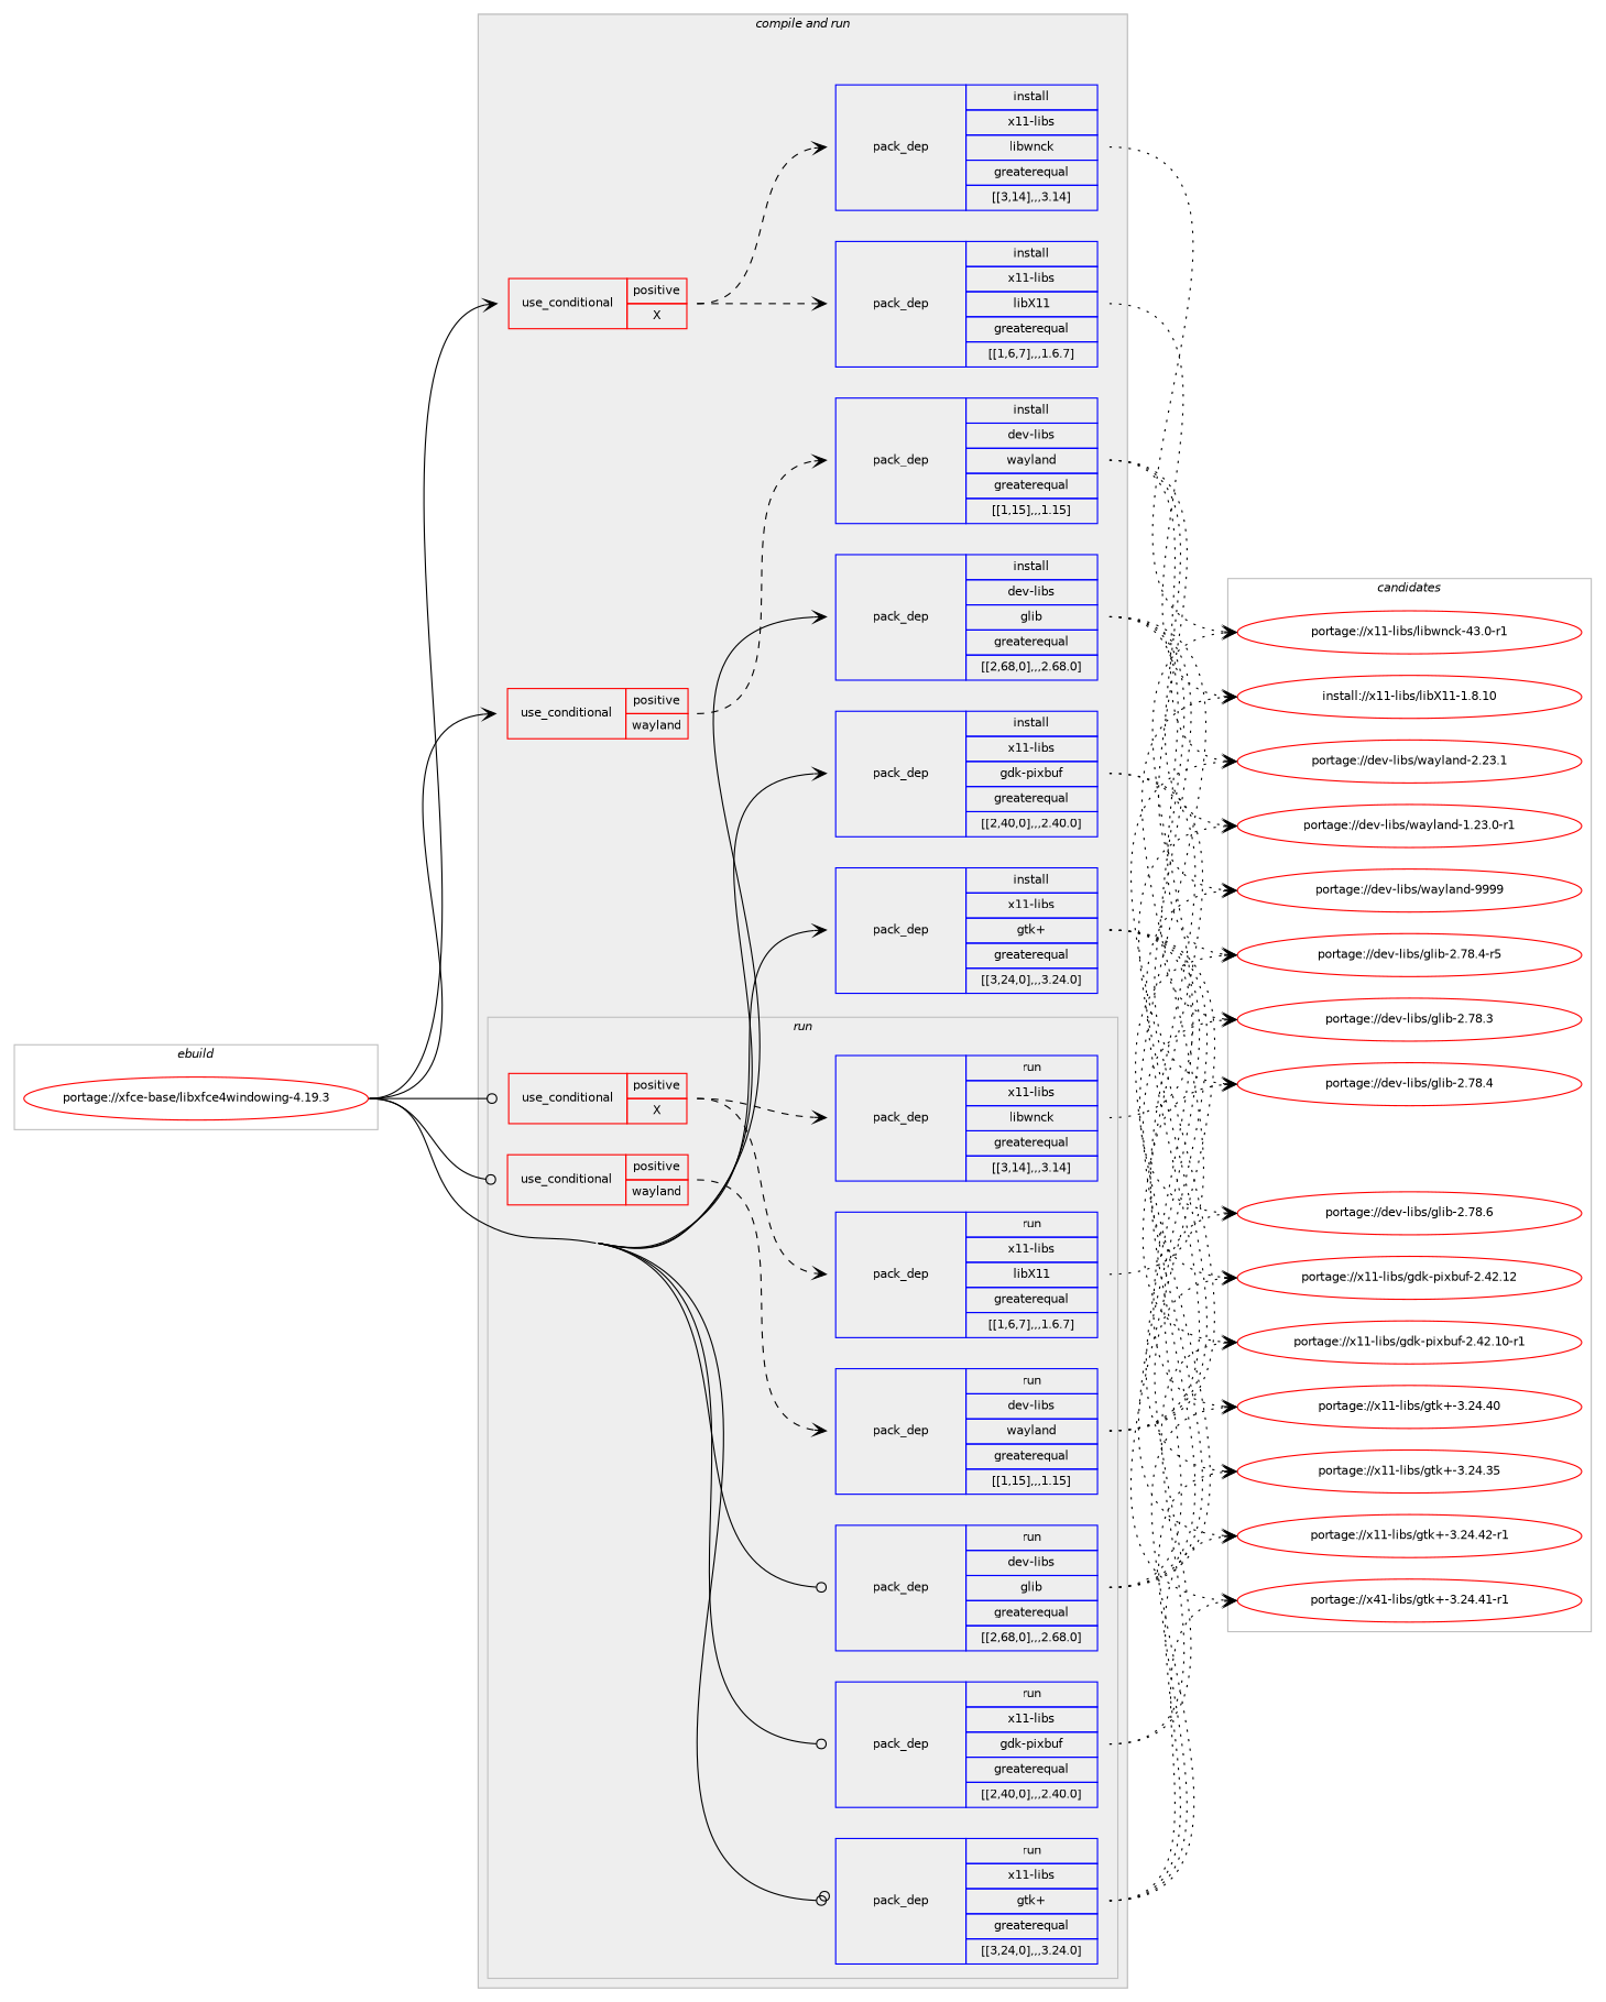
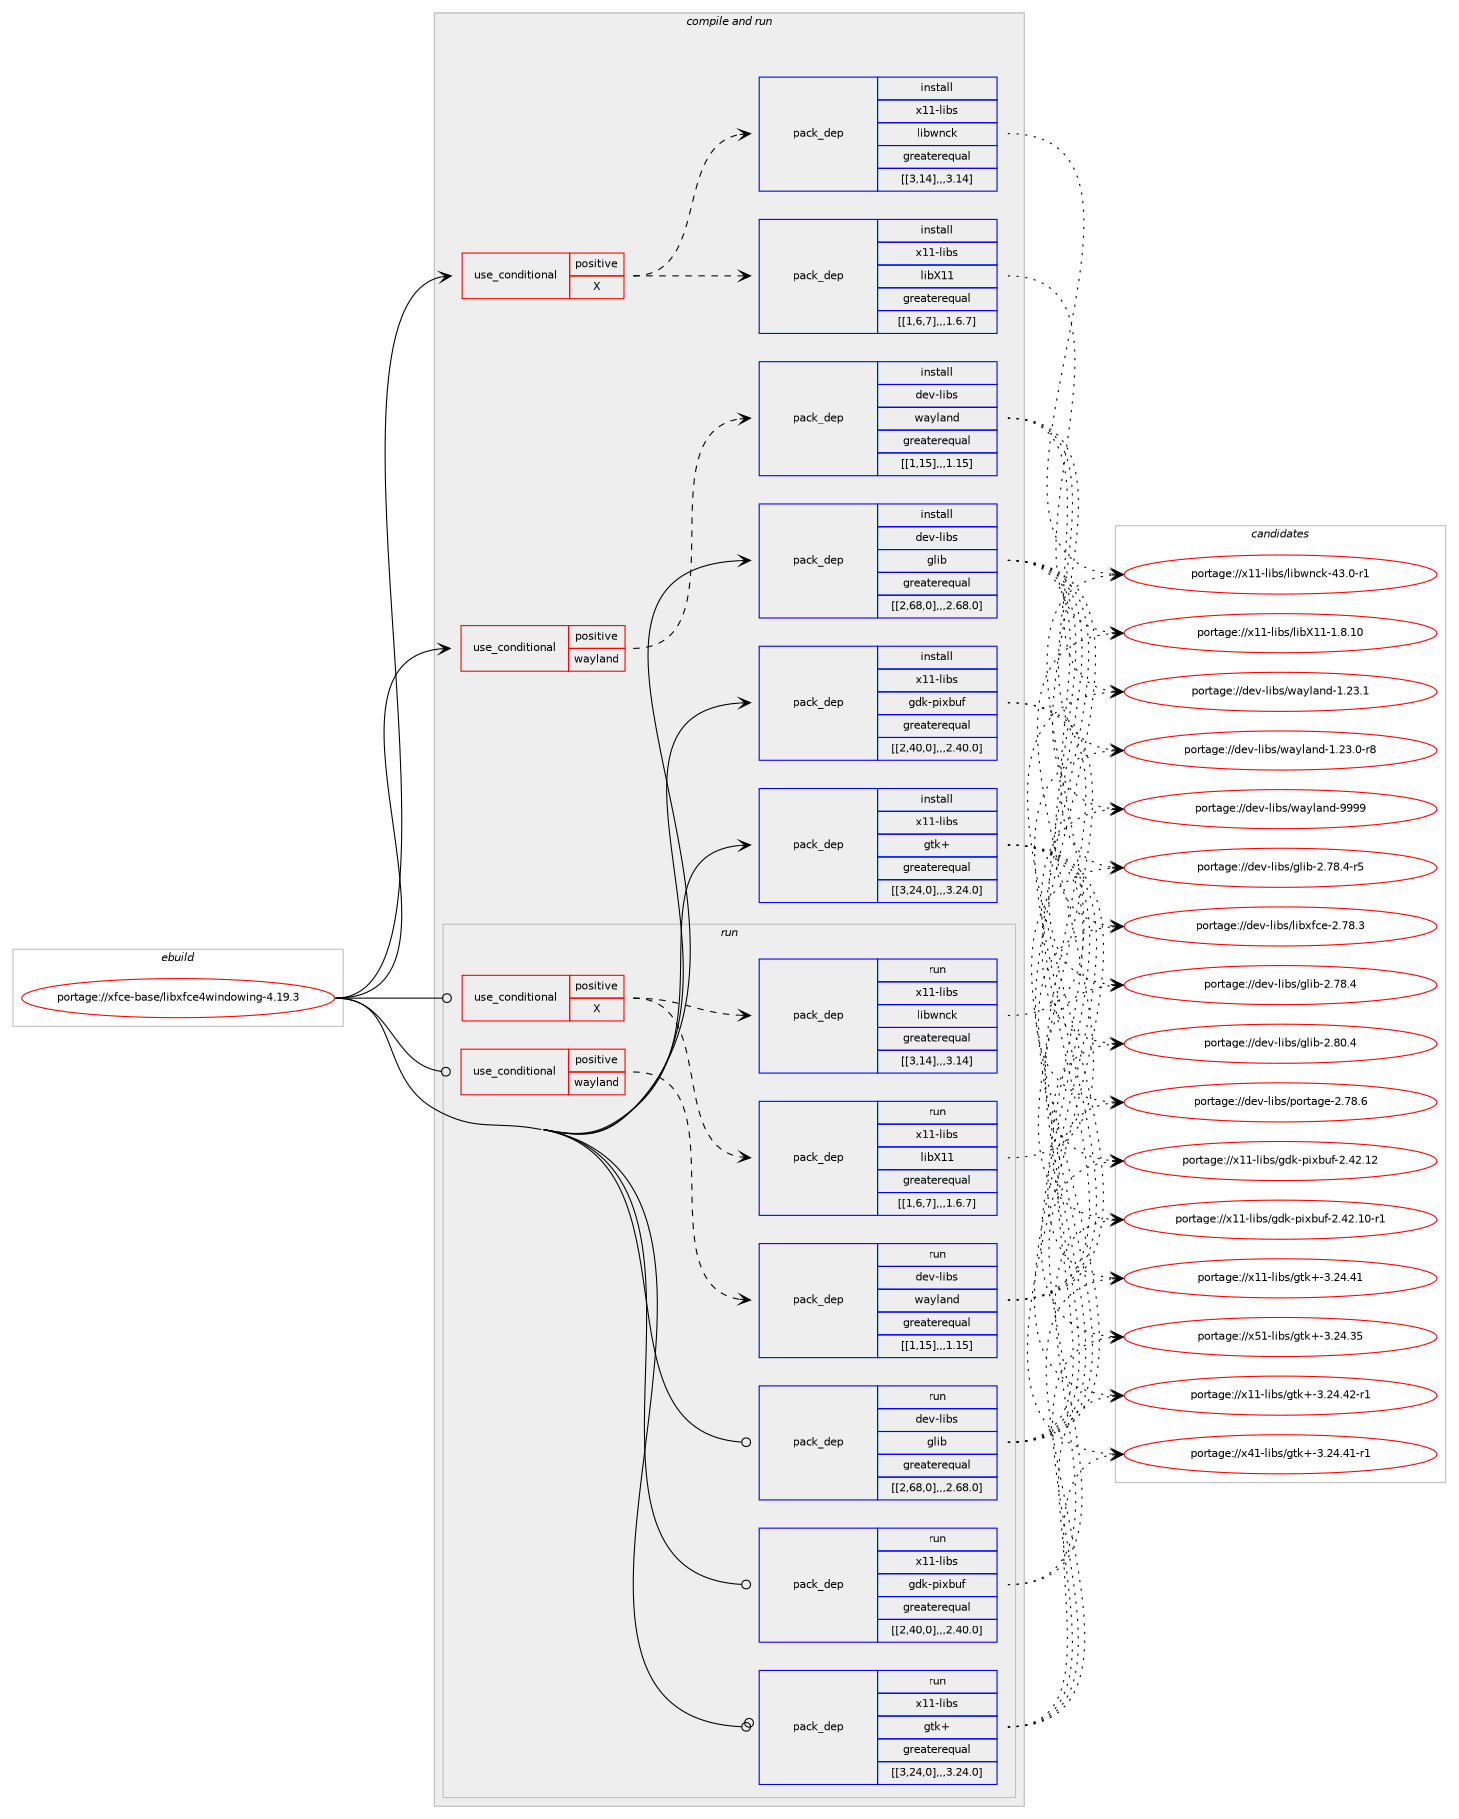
  digraph {
    compound=true
    concentrate=true
    fontname=Helvetica
    fontsize=10
    newrank=true
    rankdir=LR
    ranksep=1.5
    node [color=red fontname=Helvetica fontsize=10]
    edge [arrowhead=vee headport=w style=dotted tailport=e weight=100]
    n1 [label="portage://xfce-base/libxfce4windowing-4.19.3" width=4]
    n2 [color=blue label=<<TABLE BORDER="0" CELLBORDER="1" CELLSPACING="0" CELLPADDING="4" WIDTH="220"><TR><TD ROWSPAN="6" CELLPADDING="30">pack_dep</TD></TR><TR><TD WIDTH="110">install</TD></TR><TR><TD>x11-libs</TD></TR><TR><TD>libX11</TD></TR><TR><TD>greaterequal</TD></TR><TR><TD>[[1,6,7],,,1.6.7]</TD></TR></TABLE>> shape=none]
    n3 [color=blue label=<<TABLE BORDER="0" CELLBORDER="1" CELLSPACING="0" CELLPADDING="4" WIDTH="220"><TR><TD ROWSPAN="6" CELLPADDING="30">pack_dep</TD></TR><TR><TD WIDTH="110">install</TD></TR><TR><TD>x11-libs</TD></TR><TR><TD>libwnck</TD></TR><TR><TD>greaterequal</TD></TR><TR><TD>[[3,14],,,3.14]</TD></TR></TABLE>> shape=none]
    n4 [label=<<TABLE BORDER="0" CELLBORDER="1" CELLSPACING="0" CELLPADDING="4"><TR><TD ROWSPAN="3" CELLPADDING="10">use_conditional</TD></TR><TR><TD>positive</TD></TR><TR><TD>X</TD></TR></TABLE>> shape=none]
    n5 [color=blue label=<<TABLE BORDER="0" CELLBORDER="1" CELLSPACING="0" CELLPADDING="4" WIDTH="220"><TR><TD ROWSPAN="6" CELLPADDING="30">pack_dep</TD></TR><TR><TD WIDTH="110">install</TD></TR><TR><TD>dev-libs</TD></TR><TR><TD>wayland</TD></TR><TR><TD>greaterequal</TD></TR><TR><TD>[[1,15],,,1.15]</TD></TR></TABLE>> shape=none]
    n6 [label=<<TABLE BORDER="0" CELLBORDER="1" CELLSPACING="0" CELLPADDING="4"><TR><TD ROWSPAN="3" CELLPADDING="10">use_conditional</TD></TR><TR><TD>positive</TD></TR><TR><TD>wayland</TD></TR></TABLE>> shape=none]
    n7 [color=blue label=<<TABLE BORDER="0" CELLBORDER="1" CELLSPACING="0" CELLPADDING="4" WIDTH="220"><TR><TD ROWSPAN="6" CELLPADDING="30">pack_dep</TD></TR><TR><TD WIDTH="110">install</TD></TR><TR><TD>dev-libs</TD></TR><TR><TD>glib</TD></TR><TR><TD>greaterequal</TD></TR><TR><TD>[[2,68,0],,,2.68.0]</TD></TR></TABLE>> shape=none]
    n8 [color=blue label=<<TABLE BORDER="0" CELLBORDER="1" CELLSPACING="0" CELLPADDING="4" WIDTH="220"><TR><TD ROWSPAN="6" CELLPADDING="30">pack_dep</TD></TR><TR><TD WIDTH="110">install</TD></TR><TR><TD>x11-libs</TD></TR><TR><TD>gdk-pixbuf</TD></TR><TR><TD>greaterequal</TD></TR><TR><TD>[[2,40,0],,,2.40.0]</TD></TR></TABLE>> shape=none]
    n9 [color=blue label=<<TABLE BORDER="0" CELLBORDER="1" CELLSPACING="0" CELLPADDING="4" WIDTH="220"><TR><TD ROWSPAN="6" CELLPADDING="30">pack_dep</TD></TR><TR><TD WIDTH="110">install</TD></TR><TR><TD>x11-libs</TD></TR><TR><TD>gtk+</TD></TR><TR><TD>greaterequal</TD></TR><TR><TD>[[3,24,0],,,3.24.0]</TD></TR></TABLE>> shape=none]
    n10 [color=blue label=<<TABLE BORDER="0" CELLBORDER="1" CELLSPACING="0" CELLPADDING="4" WIDTH="220"><TR><TD ROWSPAN="6" CELLPADDING="30">pack_dep</TD></TR><TR><TD WIDTH="110">run</TD></TR><TR><TD>x11-libs</TD></TR><TR><TD>libX11</TD></TR><TR><TD>greaterequal</TD></TR><TR><TD>[[1,6,7],,,1.6.7]</TD></TR></TABLE>> shape=none]
    n11 [color=blue label=<<TABLE BORDER="0" CELLBORDER="1" CELLSPACING="0" CELLPADDING="4" WIDTH="220"><TR><TD ROWSPAN="6" CELLPADDING="30">pack_dep</TD></TR><TR><TD WIDTH="110">run</TD></TR><TR><TD>x11-libs</TD></TR><TR><TD>libwnck</TD></TR><TR><TD>greaterequal</TD></TR><TR><TD>[[3,14],,,3.14]</TD></TR></TABLE>> shape=none]
    n12 [label=<<TABLE BORDER="0" CELLBORDER="1" CELLSPACING="0" CELLPADDING="4"><TR><TD ROWSPAN="3" CELLPADDING="10">use_conditional</TD></TR><TR><TD>positive</TD></TR><TR><TD>X</TD></TR></TABLE>> shape=none]
    n13 [color=blue label=<<TABLE BORDER="0" CELLBORDER="1" CELLSPACING="0" CELLPADDING="4" WIDTH="220"><TR><TD ROWSPAN="6" CELLPADDING="30">pack_dep</TD></TR><TR><TD WIDTH="110">run</TD></TR><TR><TD>dev-libs</TD></TR><TR><TD>wayland</TD></TR><TR><TD>greaterequal</TD></TR><TR><TD>[[1,15],,,1.15]</TD></TR></TABLE>> shape=none]
    n14 [label=<<TABLE BORDER="0" CELLBORDER="1" CELLSPACING="0" CELLPADDING="4"><TR><TD ROWSPAN="3" CELLPADDING="10">use_conditional</TD></TR><TR><TD>positive</TD></TR><TR><TD>wayland</TD></TR></TABLE>> shape=none]
    n15 [color=blue label=<<TABLE BORDER="0" CELLBORDER="1" CELLSPACING="0" CELLPADDING="4" WIDTH="220"><TR><TD ROWSPAN="6" CELLPADDING="30">pack_dep</TD></TR><TR><TD WIDTH="110">run</TD></TR><TR><TD>dev-libs</TD></TR><TR><TD>glib</TD></TR><TR><TD>greaterequal</TD></TR><TR><TD>[[2,68,0],,,2.68.0]</TD></TR></TABLE>> shape=none]
    n16 [color=blue label=<<TABLE BORDER="0" CELLBORDER="1" CELLSPACING="0" CELLPADDING="4" WIDTH="220"><TR><TD ROWSPAN="6" CELLPADDING="30">pack_dep</TD></TR><TR><TD WIDTH="110">run</TD></TR><TR><TD>x11-libs</TD></TR><TR><TD>gdk-pixbuf</TD></TR><TR><TD>greaterequal</TD></TR><TR><TD>[[2,40,0],,,2.40.0]</TD></TR></TABLE>> shape=none]
    n17 [color=blue label=<<TABLE BORDER="0" CELLBORDER="1" CELLSPACING="0" CELLPADDING="4" WIDTH="220"><TR><TD ROWSPAN="6" CELLPADDING="30">pack_dep</TD></TR><TR><TD WIDTH="110">run</TD></TR><TR><TD>x11-libs</TD></TR><TR><TD>gtk+</TD></TR><TR><TD>greaterequal</TD></TR><TR><TD>[[3,24,0],,,3.24.0]</TD></TR></TABLE>> shape=none]
    n18 [label="portage://dev-libs/wayland-9999" width=4]
-   n19 [label="portage://dev-libs/wayland-2.23.1" width=4]
-   n20 [label="portage://dev-libs/wayland-1.23.0-r1" width=4]
-   n21 [label="install://x11-libs/libX11-1.8.10" width=4]
+   n19 [label="portage://dev-libs/wayland-1.23.1" width=4]
+   n20 [label="portage://dev-libs/wayland-1.23.0-r8" width=4]
+   n21 [label="portage://x11-libs/libX11-1.8.10" width=4]
    n22 [label="portage://x11-libs/libwnck-43.0-r1" width=4]
-   n24 [label="portage://dev-libs/glib-2.78.6" width=4]
+   n23 [label="portage://dev-libs/glib-2.80.4" width=4]
+   n24 [label="portage://dev-libs/portage-2.78.6" width=4]
    n25 [label="portage://dev-libs/glib-2.78.4-r5" width=4]
-   n26 [label="portage://dev-libs/glib-2.78.3" width=4]
+   n26 [label="portage://dev-libs/libxfce-2.78.3" width=4]
    n27 [label="portage://dev-libs/glib-2.78.4" width=4]
    n28 [label="portage://x11-libs/gdk-pixbuf-2.42.12" width=4]
    n29 [label="portage://x11-libs/gdk-pixbuf-2.42.10-r1" width=4]
    n30 [label="portage://x11-libs/gtk+-3.24.42-r1" width=4]
    n31 [label="portage://x41-libs/gtk+-3.24.41-r1" width=4]
-   n32 [label="portage://x11-libs/gtk+-3.24.40" width=4]
-   n33 [label="portage://x11-libs/gtk+-3.24.35" width=4]
+   n32 [label="portage://x11-libs/gtk+-3.24.41" width=4]
+   n33 [label="portage://x51-libs/gtk+-3.24.35" width=4]
    subgraph cluster_1 {
      color=gray
      label=<<i>ebuild</i>>
      n1
    }
    subgraph cluster_2 {
      color=gray
      label=<<i>dependencies</i>>
      subgraph cluster_3 {
        color=gray
        fillcolor="#eeeeee"
        label=<<i>compile</i>>
        style=filled
        subgraph sub_4 {
          color=gray
          fillcolor="#eeeeee"
          label=<<i>compile</i>>
          style=filled
          n4
          subgraph sub_5 {
            color=gray
            fillcolor="#eeeeee"
            label=<<i>compile</i>>
            style=filled
            n2
          }
          subgraph sub_6 {
            color=gray
            fillcolor="#eeeeee"
            label=<<i>compile</i>>
            style=filled
            n3
          }
        }
        subgraph sub_7 {
          color=gray
          fillcolor="#eeeeee"
          label=<<i>compile</i>>
          style=filled
          n6
          subgraph sub_8 {
            color=gray
            fillcolor="#eeeeee"
            label=<<i>compile</i>>
            style=filled
            n5
          }
        }
        subgraph sub_9 {
          color=gray
          fillcolor="#eeeeee"
          label=<<i>compile</i>>
          style=filled
          n7
        }
        subgraph sub_10 {
          color=gray
          fillcolor="#eeeeee"
          label=<<i>compile</i>>
          style=filled
          n8
        }
        subgraph sub_11 {
          color=gray
          fillcolor="#eeeeee"
          label=<<i>compile</i>>
          style=filled
          n9
        }
      }
      subgraph cluster_12 {
        color=gray
        fillcolor="#eeeeee"
        label=<<i>compile and run</i>>
        style=filled
      }
      subgraph cluster_13 {
        color=gray
        fillcolor="#eeeeee"
        label=<<i>run</i>>
        style=filled
        subgraph sub_14 {
          color=gray
          fillcolor="#eeeeee"
          label=<<i>run</i>>
          style=filled
          n12
          subgraph sub_15 {
            color=gray
            fillcolor="#eeeeee"
            label=<<i>run</i>>
            style=filled
            n10
          }
          subgraph sub_16 {
            color=gray
            fillcolor="#eeeeee"
            label=<<i>run</i>>
            style=filled
            n11
          }
        }
        subgraph sub_17 {
          color=gray
          fillcolor="#eeeeee"
          label=<<i>run</i>>
          style=filled
          n14
          subgraph sub_18 {
            color=gray
            fillcolor="#eeeeee"
            label=<<i>run</i>>
            style=filled
            n13
          }
        }
        subgraph sub_19 {
          color=gray
          fillcolor="#eeeeee"
          label=<<i>run</i>>
          style=filled
          n15
        }
        subgraph sub_20 {
          color=gray
          fillcolor="#eeeeee"
          label=<<i>run</i>>
          style=filled
          n16
        }
        subgraph sub_21 {
          color=gray
          fillcolor="#eeeeee"
          label=<<i>run</i>>
          style=filled
          n17
        }
      }
    }
    subgraph cluster_22 {
      color=gray
      label=<<i>candidates</i>>
      rank=same
      subgraph sub_23 {
        color=black
        label=<<i>candidates</i>>
        nodesep=1
        rank=same
        n18
        n19
        n20
      }
      subgraph sub_24 {
        color=black
        label=<<i>candidates</i>>
        nodesep=1
        rank=same
        n21
      }
      subgraph sub_25 {
        color=black
        label=<<i>candidates</i>>
        nodesep=1
        rank=same
        n22
      }
      subgraph sub_26 {
        color=black
        label=<<i>candidates</i>>
        nodesep=1
        rank=same
        n18
        n19
        n20
      }
      subgraph sub_27 {
        color=black
        label=<<i>candidates</i>>
        nodesep=1
        rank=same
+       n23
        n24
        n25
        n26
        n27
      }
      subgraph sub_28 {
        color=black
        label=<<i>candidates</i>>
        nodesep=1
        rank=same
        n28
        n29
      }
      subgraph sub_29 {
        color=black
        label=<<i>candidates</i>>
        nodesep=1
        rank=same
        n30
        n31
        n32
        n33
      }
      subgraph sub_30 {
        color=black
        label=<<i>candidates</i>>
        nodesep=1
        rank=same
        n21
      }
      subgraph sub_31 {
        color=black
        label=<<i>candidates</i>>
        nodesep=1
        rank=same
        n22
      }
      subgraph sub_32 {
        color=black
        label=<<i>candidates</i>>
        nodesep=1
        rank=same
+       n23
        n24
        n25
        n26
        n27
      }
      subgraph sub_33 {
        color=black
        label=<<i>candidates</i>>
        nodesep=1
        rank=same
        n28
        n29
      }
      subgraph sub_34 {
        color=black
        label=<<i>candidates</i>>
        nodesep=1
        rank=same
        n30
        n31
        n32
        n33
      }
    }
    n1 -> n4 [style=solid weight=20]
    n1 -> n6 [style=solid weight=20]
    n1 -> n7 [style=solid weight=20]
    n1 -> n8 [style=solid weight=20]
    n1 -> n9 [style=solid weight=20]
    n1 -> n12 [arrowhead=odot style=solid weight=20]
    n1 -> n14 [arrowhead=odot style=solid weight=20]
    n1 -> n15 [arrowhead=odot style=solid weight=20]
    n1 -> n16 [arrowhead=odot style=solid weight=20]
    n1 -> n17 [arrowhead=odot style=solid weight=20]
    n2 -> n21
    n3 -> n22
    n4 -> n2 [style=dashed weight=20]
    n4 -> n3 [style=dashed weight=20]
    n5 -> n18
    n5 -> n19
    n5 -> n20
    n6 -> n5 [style=dashed weight=20]
+   n7 -> n23
    n7 -> n24
    n7 -> n25
    n7 -> n26
    n7 -> n27
    n8 -> n28
    n8 -> n29
    n9 -> n30
    n9 -> n31
    n9 -> n32
    n9 -> n33
    n10 -> n21
    n11 -> n22
    n12 -> n10 [style=dashed weight=20]
    n12 -> n11 [style=dashed weight=20]
    n13 -> n18
    n13 -> n19
    n13 -> n20
    n14 -> n13 [style=dashed weight=20]
+   n15 -> n23
    n15 -> n24
    n15 -> n25
    n15 -> n26
    n15 -> n27
    n16 -> n28
    n16 -> n29
    n17 -> n30
    n17 -> n31
    n17 -> n32
    n17 -> n33
  }
